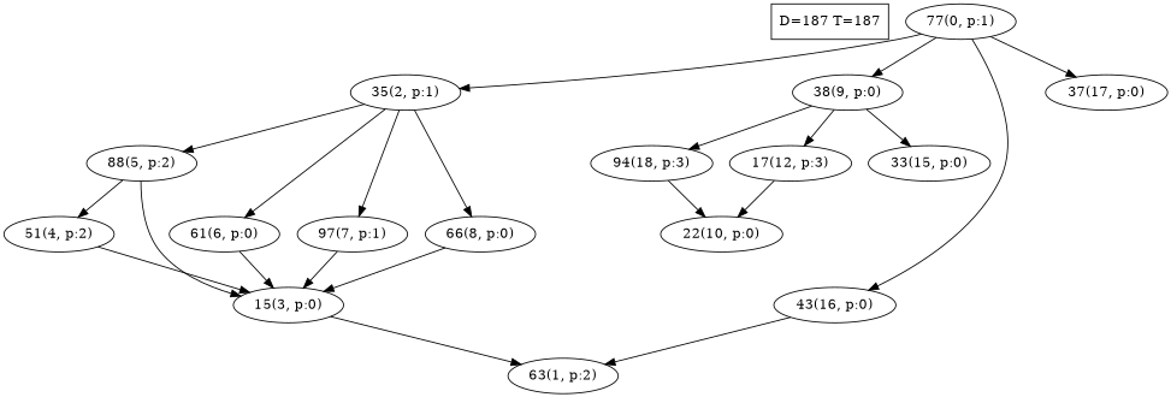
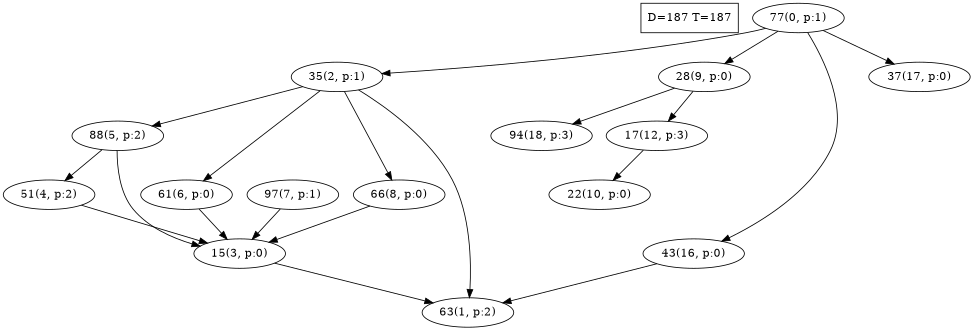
  digraph {
    n1 [label="D=187 T=187" shape=box]
    n2 [label="77(0, p:1)"]
    n3 [label="35(2, p:1)"]
-   n4 [label="38(9, p:0)"]
+   n4 [label="28(9, p:0)"]
    n5 [label="43(16, p:0)"]
    n6 [label="37(17, p:0)"]
    n7 [label="88(5, p:2)"]
    n8 [label="61(6, p:0)"]
    n9 [label="97(7, p:1)"]
    n10 [label="66(8, p:0)"]
    n11 [label="94(18, p:3)"]
    n12 [label="17(12, p:3)"]
-   n13 [label="33(15, p:0)"]
    n14 [label="63(1, p:2)"]
    n15 [label="51(4, p:2)"]
    n16 [label="15(3, p:0)"]
    n17 [label="22(10, p:0)"]
    n2 -> n3
    n2 -> n4
    n2 -> n5
    n2 -> n6
    n3 -> n7
    n3 -> n8
-   n3 -> n9
+   n3 -> n14
    n3 -> n10
    n4 -> n11
    n4 -> n12
-   n4 -> n13
    n5 -> n14
    n7 -> n15
    n7 -> n16
    n8 -> n16
    n9 -> n16
    n10 -> n16
-   n11 -> n17
    n12 -> n17
    n15 -> n16
    n16 -> n14
  }
